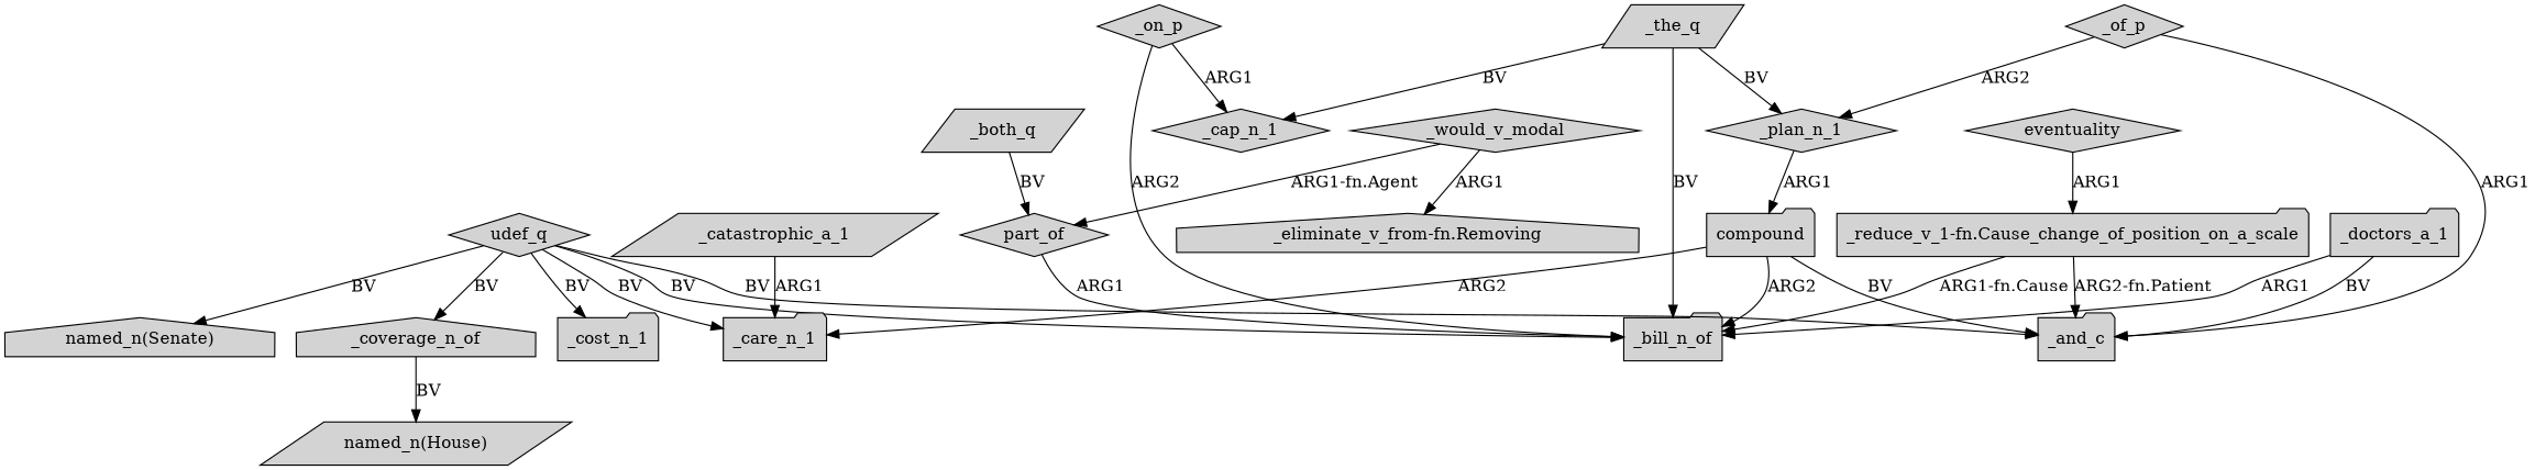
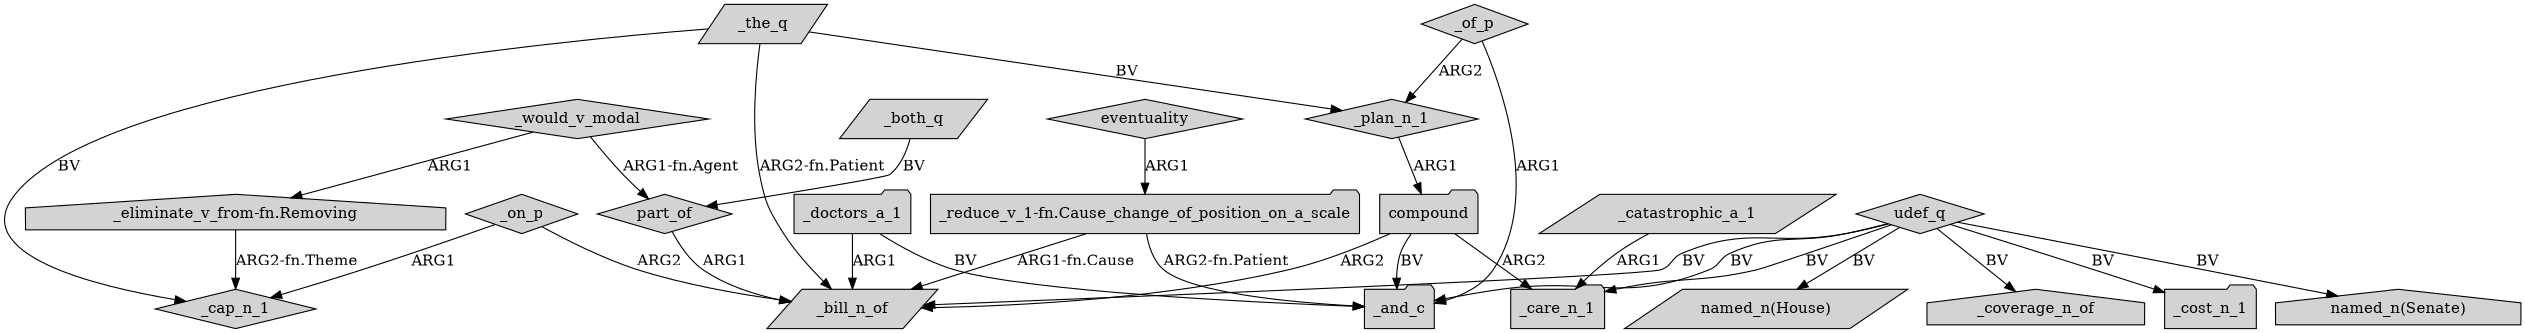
  digraph {
    node [shape=diamond style=filled]
    "named_n(House)" [shape=parallelogram]
    udef_q
-   _bill_n_of [shape=folder]
+   _bill_n_of [shape=parallelogram]
    _and_c [shape=folder]
    _care_n_1 [shape=folder]
    _coverage_n_of [shape=house]
    _cost_n_1 [shape=folder]
    "named_n(Senate)" [shape=house]
    _the_q [shape=parallelogram]
    _cap_n_1
    _plan_n_1
    compound [shape=folder]
    _on_p
    "_eliminate_v_from-fn.Removing" [shape=house]
    part_of
    _would_v_modal
    "_reduce_v_1-fn.Cause_change_of_position_on_a_scale" [shape=folder]
    _both_q [shape=parallelogram]
    _doctors_a_1 [shape=folder]
    _of_p
    eventuality
    _catastrophic_a_1 [shape=parallelogram]
-   _coverage_n_of -> "named_n(House)" [label=BV]
+   udef_q -> "named_n(House)" [label=BV]
    udef_q -> _bill_n_of [label=BV]
    udef_q -> _and_c [label=BV]
    udef_q -> _care_n_1 [label=BV]
    udef_q -> _coverage_n_of [label=BV]
    udef_q -> _cost_n_1 [label=BV]
    udef_q -> "named_n(Senate)" [label=BV]
-   _the_q -> _bill_n_of [label=BV]
+   _the_q -> _bill_n_of [label="ARG2-fn.Patient"]
    _the_q -> _cap_n_1 [label=BV]
    _the_q -> _plan_n_1 [label=BV]
    _plan_n_1 -> compound [label=ARG1]
    compound -> _bill_n_of [label=ARG2]
    compound -> _and_c [label=BV]
    compound -> _care_n_1 [label=ARG2]
    _on_p -> _bill_n_of [label=ARG2]
    _on_p -> _cap_n_1 [label=ARG1]
+   "_eliminate_v_from-fn.Removing" -> _cap_n_1 [label="ARG2-fn.Theme"]
    part_of -> _bill_n_of [label=ARG1]
    _would_v_modal -> "_eliminate_v_from-fn.Removing" [label=ARG1]
    _would_v_modal -> part_of [label="ARG1-fn.Agent"]
    "_reduce_v_1-fn.Cause_change_of_position_on_a_scale" -> _bill_n_of [label="ARG1-fn.Cause"]
    "_reduce_v_1-fn.Cause_change_of_position_on_a_scale" -> _and_c [label="ARG2-fn.Patient"]
    _both_q -> part_of [label=BV]
    _doctors_a_1 -> _bill_n_of [label=ARG1]
    _doctors_a_1 -> _and_c [label=BV]
    _of_p -> _and_c [label=ARG1]
    _of_p -> _plan_n_1 [label=ARG2]
    eventuality -> "_reduce_v_1-fn.Cause_change_of_position_on_a_scale" [label=ARG1]
    _catastrophic_a_1 -> _care_n_1 [label=ARG1]
  }
